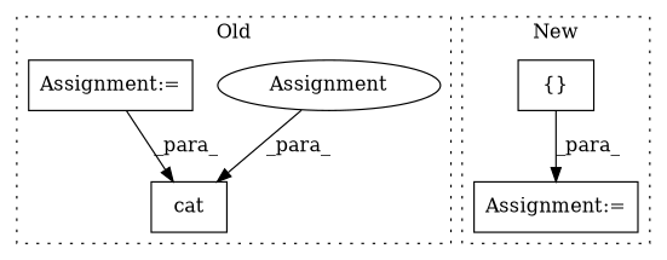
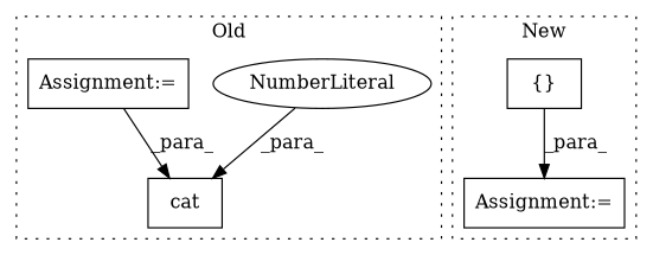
  digraph {
    node [a=7 l=1 shape=box]
    n1 [a=32 l="19,1" label=cat s="11774,11906"]
-   n2 [a=34 label=Assignment s=11905 shape=ellipse]
+   n2 [a=34 label=NumberLiteral s=11905 shape=ellipse]
    n3 [label="Assignment:=" s=11264]
    n4 [a=4 l=2 label="{}" s=11162]
    n5 [l=7 label="Assignment:=" s=11146]
    subgraph cluster_1 {
      label=Old
      style=dotted
      n1
      n2
      n3
    }
    subgraph cluster_2 {
      label=New
      style=dotted
      n4
      n5
    }
    n2 -> n1 [label=_para_]
    n3 -> n1 [label=_para_]
    n4 -> n5 [label=_para_]
  }
